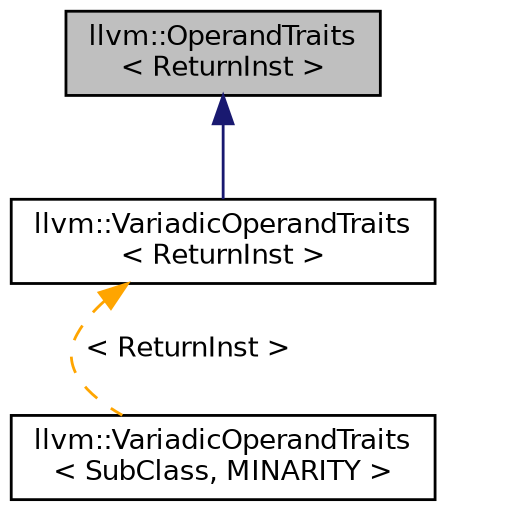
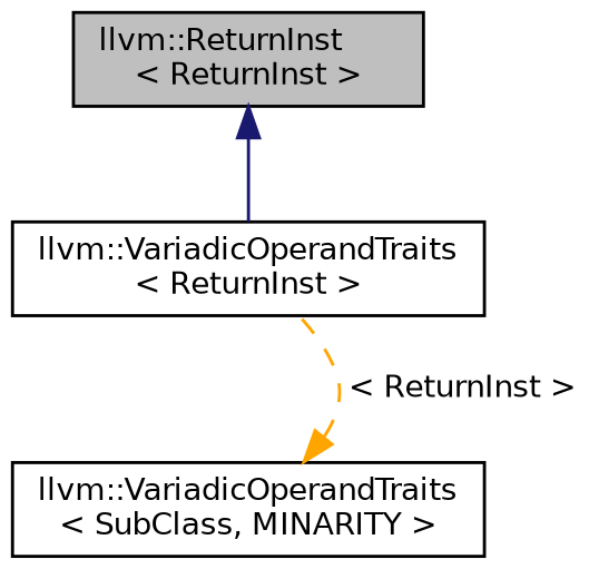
  digraph {
    node [color=black fontname=Helvetica fontsize=10 shape=box]
    edge [dir=back fontname=Helvetica fontsize=10 labelfontname=Helvetica labelfontsize=10]
-   n1 [fillcolor=grey75 fontcolor=black height=0.2 label="llvm::OperandTraits\l\< ReturnInst \>" style=filled width=0.4]
+   n1 [fillcolor=grey75 fontcolor=black height=0.2 label="llvm::ReturnInst\l\< ReturnInst \>" style=filled width=0.4]
    n2 [height=0.2 label="llvm::VariadicOperandTraits\l\< ReturnInst \>" width=0.4]
    n3 [height=0.2 label="llvm::VariadicOperandTraits\l\< SubClass, MINARITY \>" width=0.4]
    n1 -> n2 [color=midnightblue style=solid]
-   n2 -> n3 [color=orange label=" \< ReturnInst \>" style=dashed]
+   n3 -> n2 [color=orange label=" \< ReturnInst \>" style=dashed]
  }
